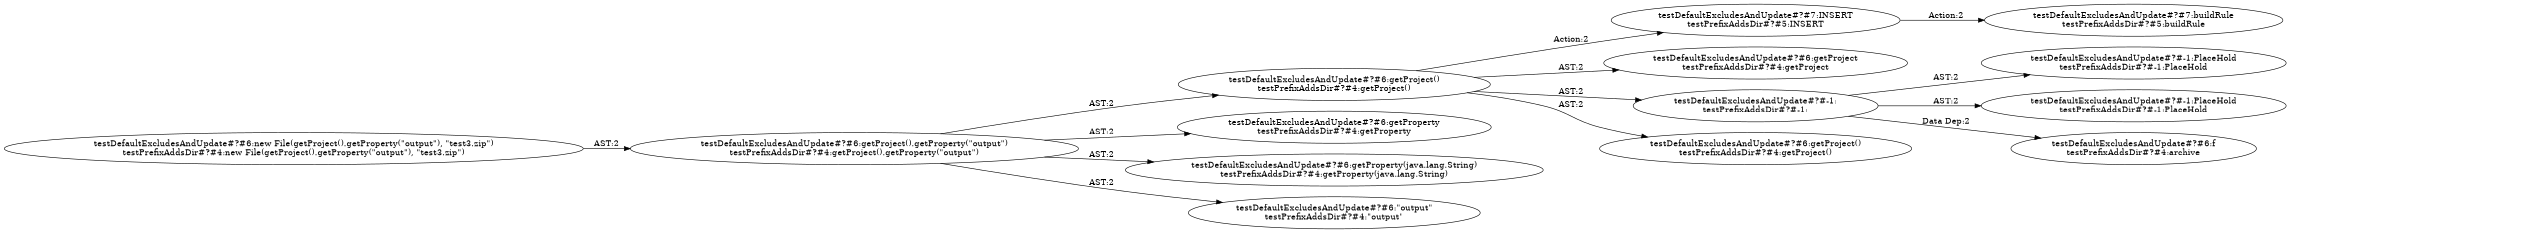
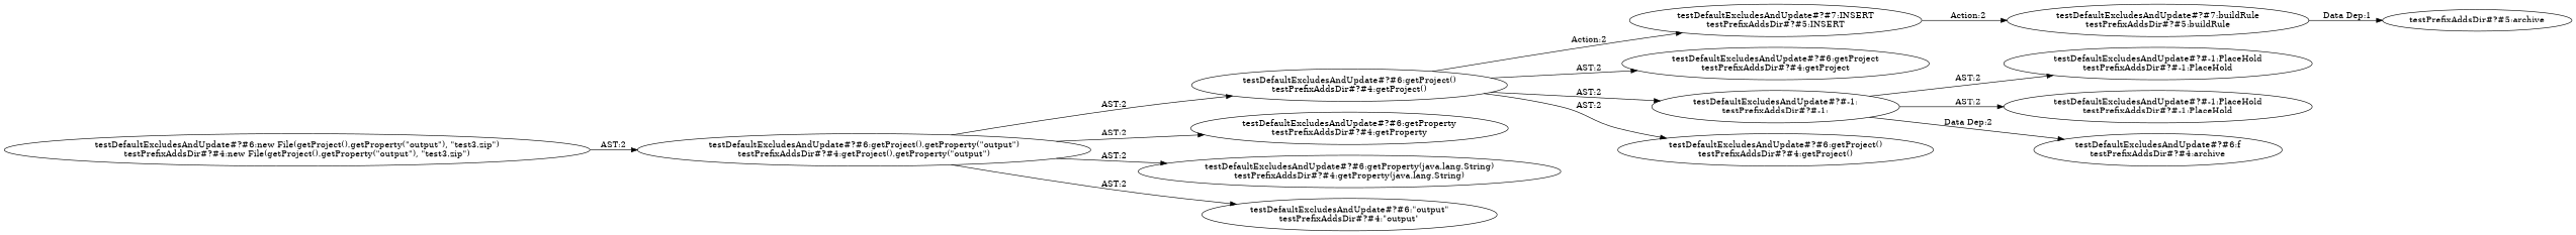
  digraph {
    rankdir=LR
    node [shape=ellipse]
    n1 [label="testDefaultExcludesAndUpdate#?#7:INSERT\ntestPrefixAddsDir#?#5:INSERT"]
    n2 [label="testDefaultExcludesAndUpdate#?#7:buildRule\ntestPrefixAddsDir#?#5:buildRule"]
+   n3 [label="testPrefixAddsDir#?#5:archive"]
    n4 [label="testDefaultExcludesAndUpdate#?#6:getProject()\ntestPrefixAddsDir#?#4:getProject()"]
    n5 [label="testDefaultExcludesAndUpdate#?#6:getProject\ntestPrefixAddsDir#?#4:getProject"]
    n6 [label="testDefaultExcludesAndUpdate#?#-1:\ntestPrefixAddsDir#?#-1:"]
    n7 [label="testDefaultExcludesAndUpdate#?#6:getProject()\ntestPrefixAddsDir#?#4:getProject()"]
    n8 [label="testDefaultExcludesAndUpdate#?#-1:PlaceHold\ntestPrefixAddsDir#?#-1:PlaceHold"]
    n9 [label="testDefaultExcludesAndUpdate#?#-1:PlaceHold\ntestPrefixAddsDir#?#-1:PlaceHold"]
    n10 [label="testDefaultExcludesAndUpdate#?#6:f\ntestPrefixAddsDir#?#4:archive"]
    n11 [label="testDefaultExcludesAndUpdate#?#6:getProject().getProperty(\"output\")\ntestPrefixAddsDir#?#4:getProject().getProperty(\"output\")"]
    n12 [label="testDefaultExcludesAndUpdate#?#6:getProperty\ntestPrefixAddsDir#?#4:getProperty"]
    n13 [label="testDefaultExcludesAndUpdate#?#6:getProperty(java.lang.String)\ntestPrefixAddsDir#?#4:getProperty(java.lang.String)"]
    n14 [label="testDefaultExcludesAndUpdate#?#6:\"output\"\ntestPrefixAddsDir#?#4:\"output\""]
    n15 [label="testDefaultExcludesAndUpdate#?#6:new File(getProject().getProperty(\"output\"), \"test3.zip\")\ntestPrefixAddsDir#?#4:new File(getProject().getProperty(\"output\"), \"test3.zip\")"]
    n1 -> n2 [label="Action:2"]
+   n2 -> n3 [label="Data Dep:1"]
    n4 -> n1 [label="Action:2"]
    n4 -> n5 [label="AST:2"]
    n4 -> n6 [label="AST:2"]
    n4 -> n7 [label="AST:2"]
    n6 -> n8 [label="AST:2"]
    n6 -> n9 [label="AST:2"]
    n6 -> n10 [label="Data Dep:2"]
    n11 -> n4 [label="AST:2"]
    n11 -> n12 [label="AST:2"]
    n11 -> n13 [label="AST:2"]
    n11 -> n14 [label="AST:2"]
    n15 -> n11 [label="AST:2"]
  }
